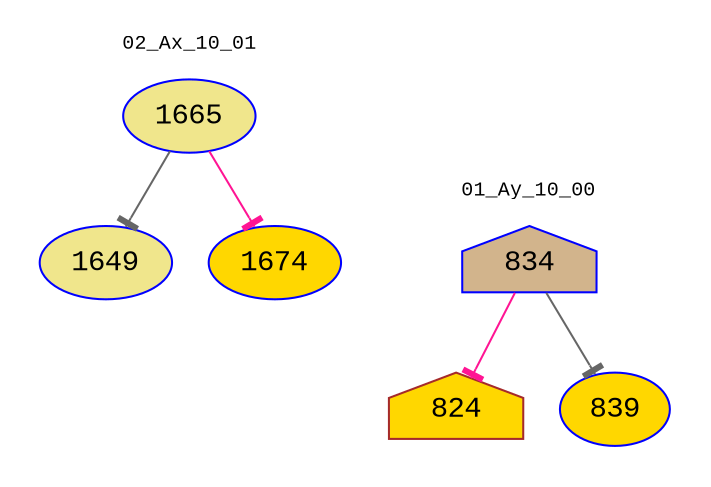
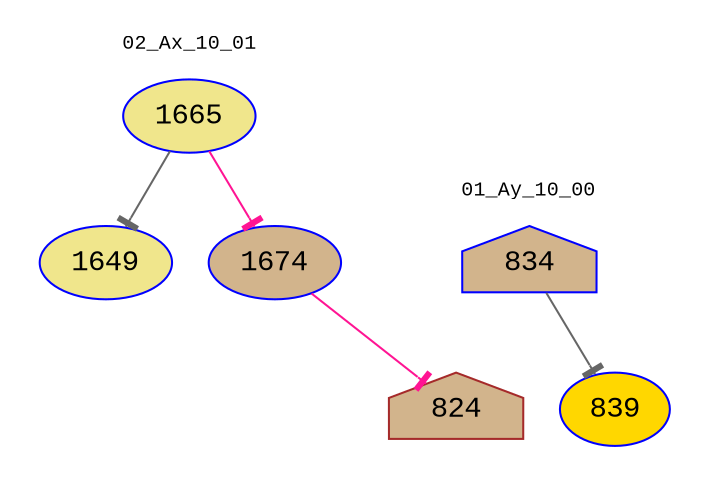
  digraph {
    fontname="Liberation Mono"
    node [color=blue fillcolor=khaki fontname="Liberation Mono" shape=ellipse style=filled]
    edge [arrowhead=tee color=gray40 fontname="Liberation Mono"]
    n1 [label=1665]
    n2 [label=1649]
-   n3 [fillcolor=gold label=1674]
+   n3 [fillcolor=tan label=1674]
    n4 [fillcolor=tan label=834 shape=house]
-   n5 [color=brown fillcolor=gold label=824 shape=house]
+   n5 [color=brown fillcolor=tan label=824 shape=house]
    n6 [fillcolor=gold label=839]
    subgraph cluster_1 {
      color=white
      fontsize=10
      label="02_Ax_10_01"
      n1
      n2
      n3
    }
    subgraph cluster_2 {
      color=white
      fontsize=10
      label="01_Ay_10_00"
      n4
      n5
      n6
    }
    n1 -> n2
    n1 -> n3 [color=deeppink]
-   n4 -> n5 [color=deeppink]
+   n3 -> n5 [color=deeppink]
    n4 -> n6
  }
